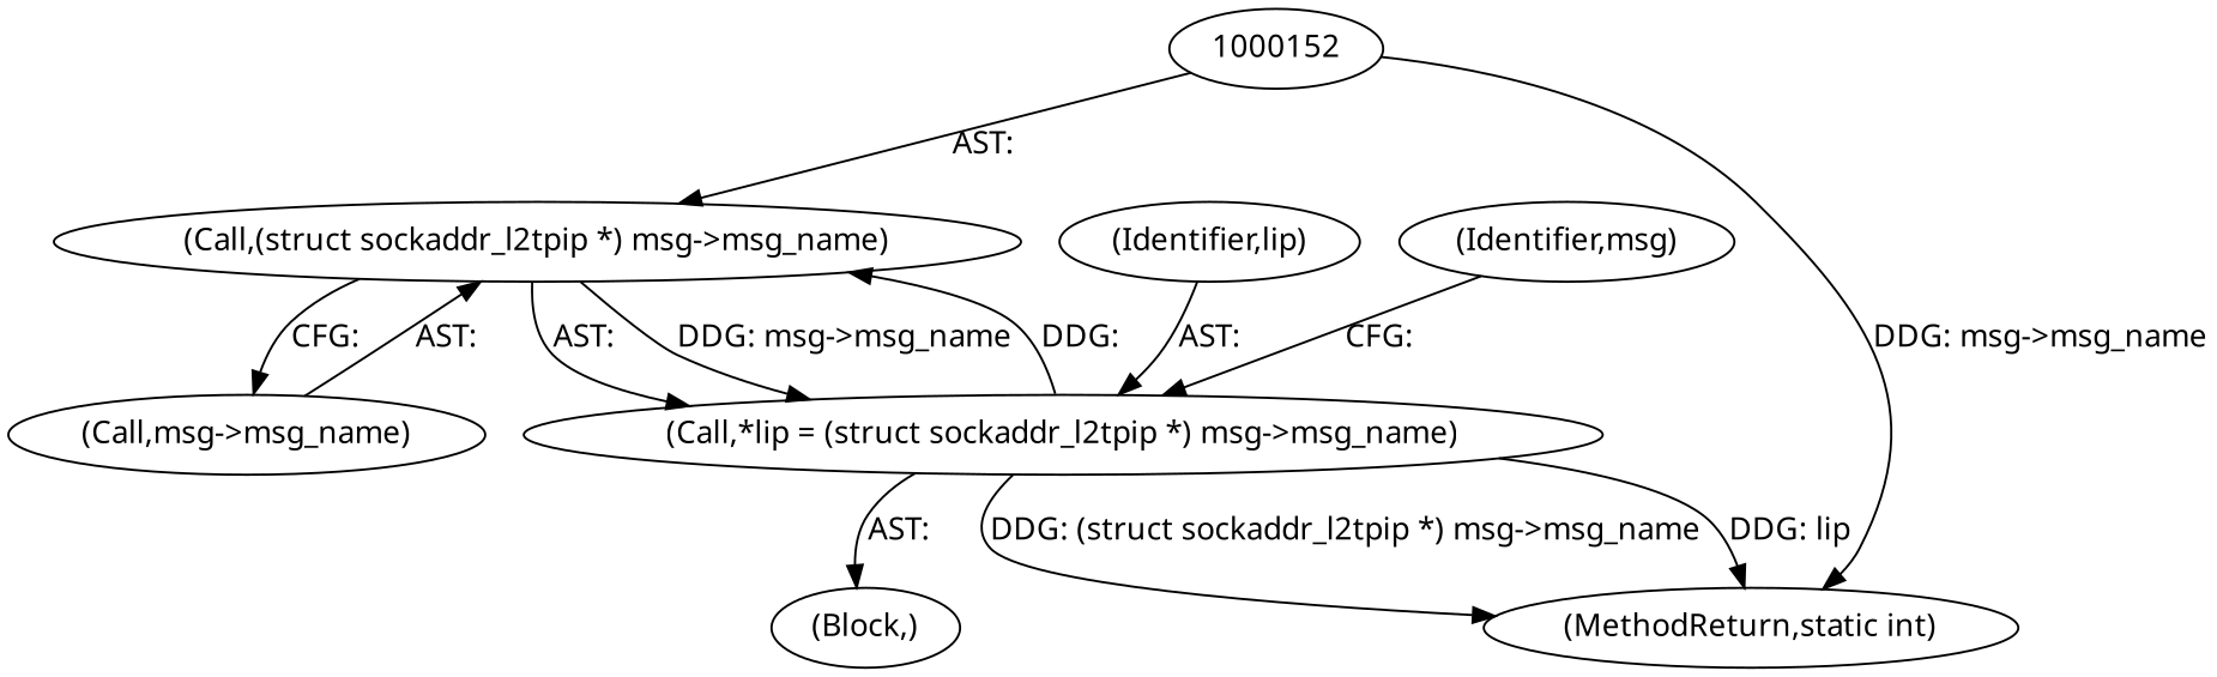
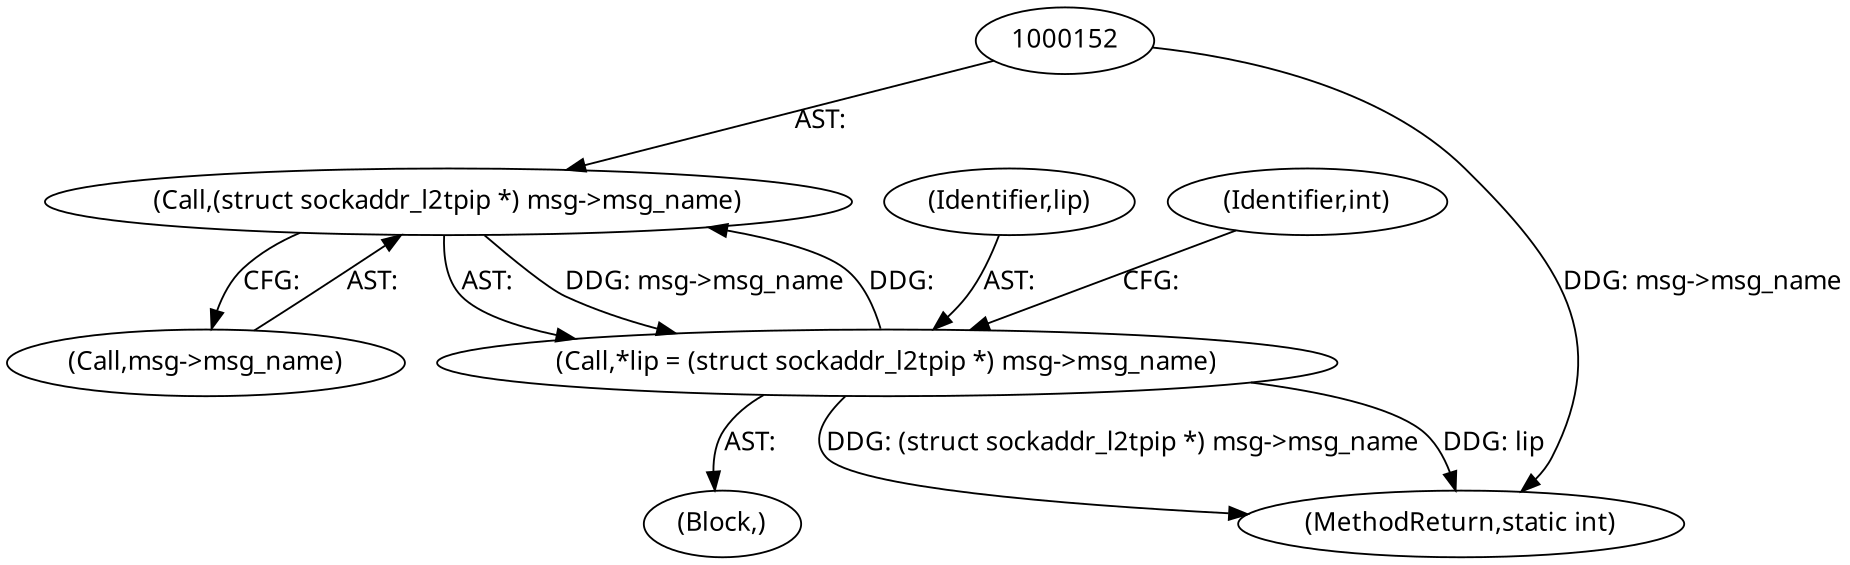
  digraph {
    fontname="Noto Sans"
    node [fontname="Noto Sans"]
    edge [fontname="Noto Sans"]
    n1 [label="(Call,(struct sockaddr_l2tpip *) msg->msg_name)"]
    n2 [label="(Call,*lip = (struct sockaddr_l2tpip *) msg->msg_name)"]
    n3 [label="(Call,msg->msg_name)"]
    n4 [label="(MethodReturn,static int)"]
    n5 [label="(Block,)"]
    n6 [label="(Identifier,lip)"]
-   n7 [label="(Identifier,msg)"]
+   n7 [label="(Identifier,int)"]
    1000152
    n1 -> n2 [label="AST: "]
    n1 -> n2 [label="DDG: msg->msg_name"]
    n1 -> n3 [label="CFG: "]
    n2 -> n1 [label="DDG: "]
    n2 -> n4 [label="DDG: (struct sockaddr_l2tpip *) msg->msg_name"]
    n2 -> n4 [label="DDG: lip"]
    n2 -> n5 [label="AST: "]
    n3 -> n1 [label="AST: "]
    n6 -> n2 [label="AST: "]
    n7 -> n2 [label="CFG: "]
    1000152 -> n1 [label="AST: "]
    1000152 -> n4 [label="DDG: msg->msg_name"]
  }
